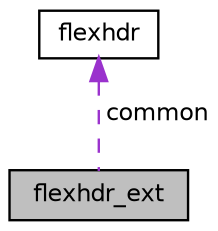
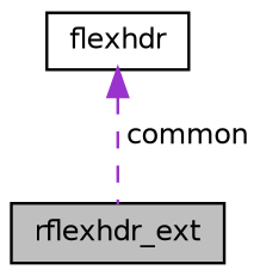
  digraph {
    node [color=black fontname=Helvetica fontsize=10 shape=record style=filled]
-   n1 [fillcolor=grey75 fontcolor=black height=0.2 label=flexhdr_ext width=0.4]
+   n1 [fillcolor=grey75 fontcolor=black height=0.2 label=rflexhdr_ext width=0.4]
    n2 [fillcolor=white height=0.2 label=flexhdr width=0.4]
    n2 -> n1 [color=darkorchid3 dir=back fontname=Helvetica fontsize=10 label=" common" labelfontname=Helvetica labelfontsize=10 style=dashed]
  }
